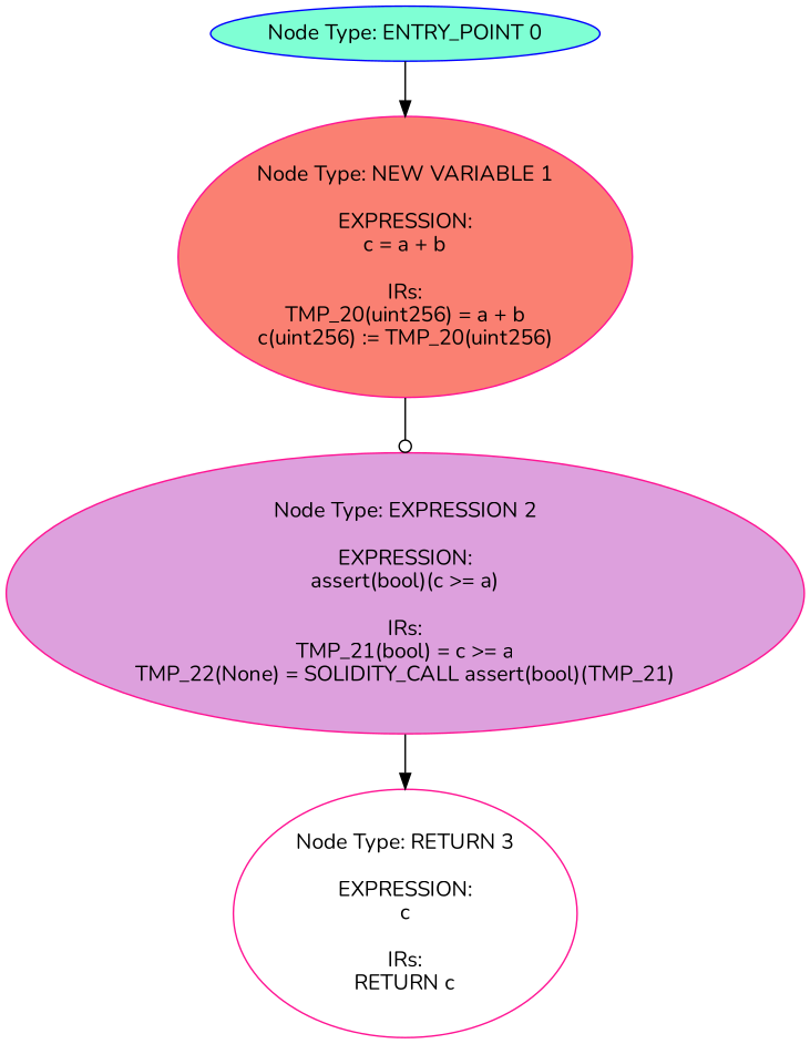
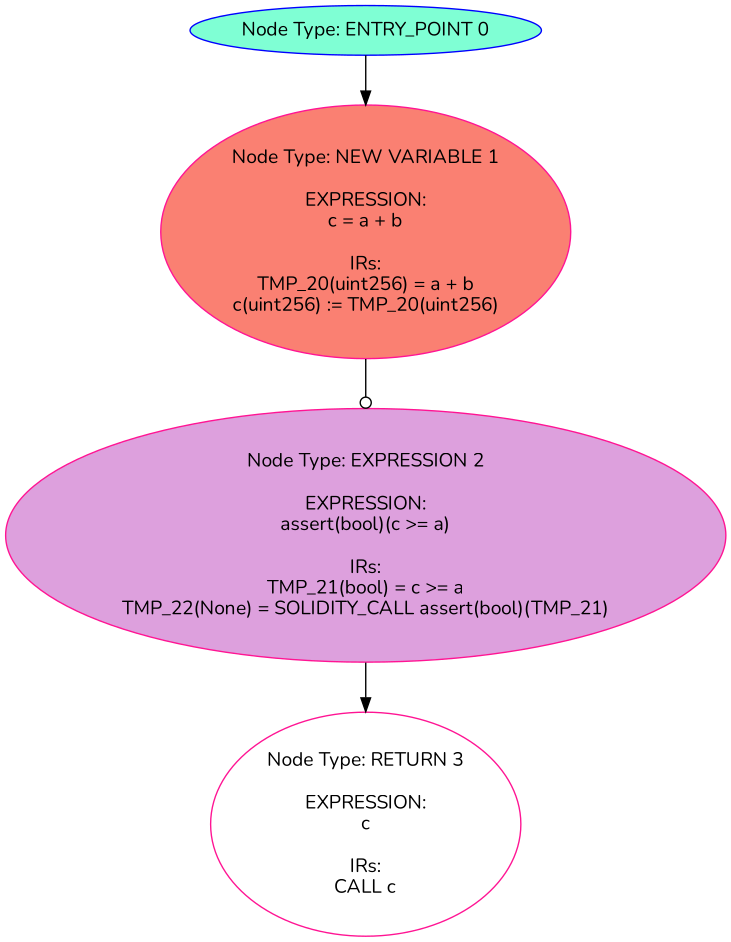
  digraph {
    fontname=Nunito
    node [style=filled color=deeppink fontname=Nunito]
    edge [arrowhead=normal fontname=Nunito]
    n1 [label="Node Type: ENTRY_POINT 0\n" fillcolor=aquamarine color=blue]
    n2 [label="Node Type: NEW VARIABLE 1\n\nEXPRESSION:\nc = a + b\n\nIRs:\nTMP_20(uint256) = a + b\nc(uint256) := TMP_20(uint256)" fillcolor=salmon]
    n3 [label="Node Type: EXPRESSION 2\n\nEXPRESSION:\nassert(bool)(c >= a)\n\nIRs:\nTMP_21(bool) = c >= a\nTMP_22(None) = SOLIDITY_CALL assert(bool)(TMP_21)" fillcolor=plum]
-   n4 [label="Node Type: RETURN 3\n\nEXPRESSION:\nc\n\nIRs:\nRETURN c" fillcolor=white]
+   n4 [label="Node Type: RETURN 3\n\nEXPRESSION:\nc\n\nIRs:\nCALL c" fillcolor=white]
    n1 -> n2
    n2 -> n3 [arrowhead=odot]
    n3 -> n4
  }
